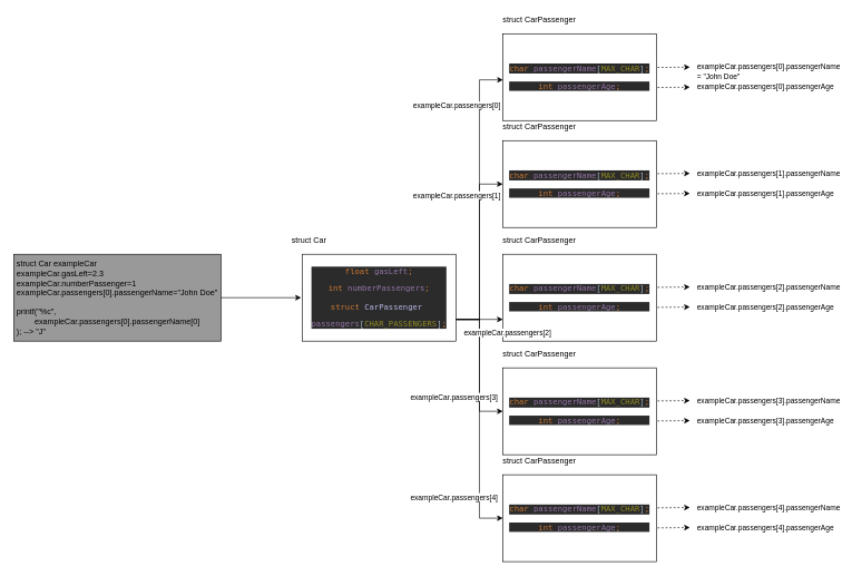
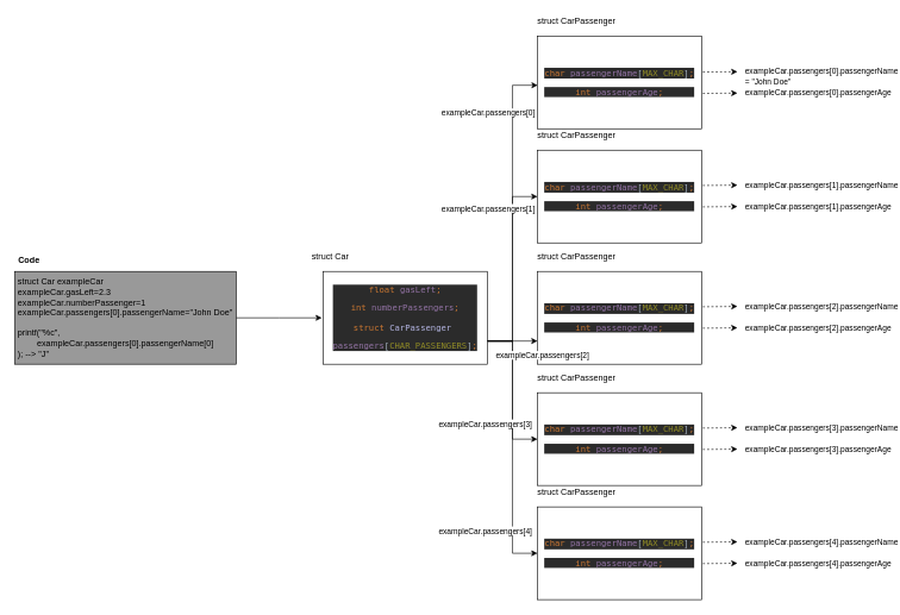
  <mxCell id="0" />
  <mxCell id="1" parent="0" />
  <mxCell id="2" value="&lt;pre style=&quot;background-color: #2b2b2b ; color: #a9b7c6 ; font-family: &amp;#34;jetbrains mono&amp;#34; , monospace ; font-size: 9 8pt&quot;&gt;&lt;span style=&quot;color: #cc7832&quot;&gt;char &lt;/span&gt;&lt;span style=&quot;color: #9373a5&quot;&gt;passengerName&lt;/span&gt;[&lt;span style=&quot;color: #908b25&quot;&gt;MAX_CHAR&lt;/span&gt;]&lt;span style=&quot;color: #cc7832&quot;&gt;;&lt;br&gt;&lt;/span&gt;&lt;/pre&gt;&lt;pre style=&quot;background-color: #2b2b2b ; color: #a9b7c6 ; font-family: &amp;#34;jetbrains mono&amp;#34; , monospace ; font-size: 9 8pt&quot;&gt;&lt;span style=&quot;color: #cc7832&quot;&gt;int &lt;/span&gt;&lt;span style=&quot;color: #9373a5&quot;&gt;passengerAge&lt;/span&gt;&lt;span style=&quot;color: #cc7832&quot;&gt;;&lt;br&gt;&lt;/span&gt;&lt;/pre&gt;" style="rounded=0;whiteSpace=wrap;html=1;" parent="1" vertex="1"><mxGeometry x="752" y="50" width="230" height="130" as="geometry" /></mxCell>
  <mxCell id="3" value="struct CarPassenger" style="text;html=1;strokeColor=none;fillColor=none;align=center;verticalAlign=middle;whiteSpace=wrap;rounded=0;" parent="1" vertex="1"><mxGeometry x="722" y="20" width="170" height="20" as="geometry" /></mxCell>
  <mxCell id="4" style="edgeStyle=orthogonalEdgeStyle;rounded=0;orthogonalLoop=1;jettySize=auto;html=1;exitX=1;exitY=0.75;exitDx=0;exitDy=0;entryX=0;entryY=0.75;entryDx=0;entryDy=0;" parent="1" source="5" target="9" edge="1"><mxGeometry relative="1" as="geometry" /></mxCell>
  <mxCell id="5" value="&lt;pre style=&quot;background-color: #2b2b2b ; color: #a9b7c6 ; font-family: &amp;#34;jetbrains mono&amp;#34; , monospace ; font-size: 9 8pt&quot;&gt;&lt;pre style=&quot;font-family: &amp;#34;jetbrains mono&amp;#34; , monospace&quot;&gt;&lt;pre style=&quot;font-family: &amp;#34;jetbrains mono&amp;#34; , monospace&quot;&gt;&lt;span style=&quot;color: #cc7832&quot;&gt;float &lt;/span&gt;&lt;span style=&quot;color: #9373a5&quot;&gt;gasLeft&lt;/span&gt;&lt;span style=&quot;color: #cc7832&quot;&gt;;&lt;/span&gt;&lt;/pre&gt;&lt;/pre&gt;&lt;pre style=&quot;font-family: &amp;#34;jetbrains mono&amp;#34; , monospace&quot;&gt;&lt;span style=&quot;color: #cc7832&quot;&gt;int &lt;/span&gt;&lt;span style=&quot;color: #9373a5&quot;&gt;numberPassengers&lt;/span&gt;&lt;span style=&quot;color: #cc7832&quot;&gt;;&lt;br&gt;&lt;/span&gt;&lt;/pre&gt;&lt;pre style=&quot;font-family: &amp;#34;jetbrains mono&amp;#34; , monospace&quot;&gt;&lt;span style=&quot;color: #cc7832&quot;&gt;struct &lt;/span&gt;&lt;span style=&quot;color: #b5b6e3&quot;&gt;CarPassenger &lt;/span&gt;&lt;/pre&gt;&lt;pre style=&quot;font-family: &amp;#34;jetbrains mono&amp;#34; , monospace&quot;&gt;&lt;span style=&quot;color: #9373a5&quot;&gt;passengers&lt;/span&gt;[&lt;span style=&quot;color: #908b25&quot;&gt;CHAR_PASSENGERS&lt;/span&gt;]&lt;span style=&quot;color: #cc7832&quot;&gt;;&lt;br&gt;&lt;/span&gt;&lt;/pre&gt;&lt;/pre&gt;" style="rounded=0;whiteSpace=wrap;html=1;" parent="1" vertex="1"><mxGeometry x="452" y="380" width="230" height="130" as="geometry" /></mxCell>
  <mxCell id="6" value="struct Car" style="text;html=1;strokeColor=none;fillColor=none;align=center;verticalAlign=middle;whiteSpace=wrap;rounded=0;" parent="1" vertex="1"><mxGeometry x="377" y="350" width="170" height="20" as="geometry" /></mxCell>
  <mxCell id="7" value="&lt;pre style=&quot;background-color: #2b2b2b ; color: #a9b7c6 ; font-family: &amp;#34;jetbrains mono&amp;#34; , monospace ; font-size: 9 8pt&quot;&gt;&lt;span style=&quot;color: #cc7832&quot;&gt;char &lt;/span&gt;&lt;span style=&quot;color: #9373a5&quot;&gt;passengerName&lt;/span&gt;[&lt;span style=&quot;color: #908b25&quot;&gt;MAX_CHAR&lt;/span&gt;]&lt;span style=&quot;color: #cc7832&quot;&gt;;&lt;br&gt;&lt;/span&gt;&lt;/pre&gt;&lt;pre style=&quot;background-color: #2b2b2b ; color: #a9b7c6 ; font-family: &amp;#34;jetbrains mono&amp;#34; , monospace ; font-size: 9 8pt&quot;&gt;&lt;span style=&quot;color: #cc7832&quot;&gt;int &lt;/span&gt;&lt;span style=&quot;color: #9373a5&quot;&gt;passengerAge&lt;/span&gt;&lt;span style=&quot;color: #cc7832&quot;&gt;;&lt;br&gt;&lt;/span&gt;&lt;/pre&gt;" style="rounded=0;whiteSpace=wrap;html=1;" parent="1" vertex="1"><mxGeometry x="752" y="210" width="230" height="130" as="geometry" /></mxCell>
  <mxCell id="8" value="struct CarPassenger" style="text;html=1;strokeColor=none;fillColor=none;align=center;verticalAlign=middle;whiteSpace=wrap;rounded=0;" parent="1" vertex="1"><mxGeometry x="722" y="180" width="170" height="20" as="geometry" /></mxCell>
  <mxCell id="9" value="&lt;pre style=&quot;background-color: #2b2b2b ; color: #a9b7c6 ; font-family: &amp;#34;jetbrains mono&amp;#34; , monospace ; font-size: 9 8pt&quot;&gt;&lt;span style=&quot;color: #cc7832&quot;&gt;char &lt;/span&gt;&lt;span style=&quot;color: #9373a5&quot;&gt;passengerName&lt;/span&gt;[&lt;span style=&quot;color: #908b25&quot;&gt;MAX_CHAR&lt;/span&gt;]&lt;span style=&quot;color: #cc7832&quot;&gt;;&lt;br&gt;&lt;/span&gt;&lt;/pre&gt;&lt;pre style=&quot;background-color: #2b2b2b ; color: #a9b7c6 ; font-family: &amp;#34;jetbrains mono&amp;#34; , monospace ; font-size: 9 8pt&quot;&gt;&lt;span style=&quot;color: #cc7832&quot;&gt;int &lt;/span&gt;&lt;span style=&quot;color: #9373a5&quot;&gt;passengerAge&lt;/span&gt;&lt;span style=&quot;color: #cc7832&quot;&gt;;&lt;br&gt;&lt;/span&gt;&lt;/pre&gt;" style="rounded=0;whiteSpace=wrap;html=1;" parent="1" vertex="1"><mxGeometry x="752" y="380" width="230" height="130" as="geometry" /></mxCell>
  <mxCell id="10" value="struct CarPassenger" style="text;html=1;strokeColor=none;fillColor=none;align=center;verticalAlign=middle;whiteSpace=wrap;rounded=0;" parent="1" vertex="1"><mxGeometry x="722" y="350" width="170" height="20" as="geometry" /></mxCell>
  <mxCell id="11" value="&lt;pre style=&quot;background-color: #2b2b2b ; color: #a9b7c6 ; font-family: &amp;#34;jetbrains mono&amp;#34; , monospace ; font-size: 9 8pt&quot;&gt;&lt;span style=&quot;color: #cc7832&quot;&gt;char &lt;/span&gt;&lt;span style=&quot;color: #9373a5&quot;&gt;passengerName&lt;/span&gt;[&lt;span style=&quot;color: #908b25&quot;&gt;MAX_CHAR&lt;/span&gt;]&lt;span style=&quot;color: #cc7832&quot;&gt;;&lt;br&gt;&lt;/span&gt;&lt;/pre&gt;&lt;pre style=&quot;background-color: #2b2b2b ; color: #a9b7c6 ; font-family: &amp;#34;jetbrains mono&amp;#34; , monospace ; font-size: 9 8pt&quot;&gt;&lt;span style=&quot;color: #cc7832&quot;&gt;int &lt;/span&gt;&lt;span style=&quot;color: #9373a5&quot;&gt;passengerAge&lt;/span&gt;&lt;span style=&quot;color: #cc7832&quot;&gt;;&lt;br&gt;&lt;/span&gt;&lt;/pre&gt;" style="rounded=0;whiteSpace=wrap;html=1;" parent="1" vertex="1"><mxGeometry x="752" y="550" width="230" height="130" as="geometry" /></mxCell>
  <mxCell id="12" value="struct CarPassenger" style="text;html=1;strokeColor=none;fillColor=none;align=center;verticalAlign=middle;whiteSpace=wrap;rounded=0;" parent="1" vertex="1"><mxGeometry x="722" y="520" width="170" height="20" as="geometry" /></mxCell>
  <mxCell id="13" value="&lt;pre style=&quot;background-color: #2b2b2b ; color: #a9b7c6 ; font-family: &amp;#34;jetbrains mono&amp;#34; , monospace ; font-size: 9 8pt&quot;&gt;&lt;span style=&quot;color: #cc7832&quot;&gt;char &lt;/span&gt;&lt;span style=&quot;color: #9373a5&quot;&gt;passengerName&lt;/span&gt;[&lt;span style=&quot;color: #908b25&quot;&gt;MAX_CHAR&lt;/span&gt;]&lt;span style=&quot;color: #cc7832&quot;&gt;;&lt;br&gt;&lt;/span&gt;&lt;/pre&gt;&lt;pre style=&quot;background-color: #2b2b2b ; color: #a9b7c6 ; font-family: &amp;#34;jetbrains mono&amp;#34; , monospace ; font-size: 9 8pt&quot;&gt;&lt;span style=&quot;color: #cc7832&quot;&gt;int &lt;/span&gt;&lt;span style=&quot;color: #9373a5&quot;&gt;passengerAge&lt;/span&gt;&lt;span style=&quot;color: #cc7832&quot;&gt;;&lt;br&gt;&lt;/span&gt;&lt;/pre&gt;" style="rounded=0;whiteSpace=wrap;html=1;" parent="1" vertex="1"><mxGeometry x="752" y="710" width="230" height="130" as="geometry" /></mxCell>
  <mxCell id="14" value="struct CarPassenger" style="text;html=1;strokeColor=none;fillColor=none;align=center;verticalAlign=middle;whiteSpace=wrap;rounded=0;" parent="1" vertex="1"><mxGeometry x="722" y="680" width="170" height="20" as="geometry" /></mxCell>
  <mxCell id="15" value="" style="endArrow=classic;html=1;exitX=1;exitY=0.75;exitDx=0;exitDy=0;entryX=0.001;entryY=0.531;entryDx=0;entryDy=0;entryPerimeter=0;edgeStyle=orthogonalEdgeStyle;rounded=0;" parent="1" source="5" target="2" edge="1"><mxGeometry width="50" height="50" relative="1" as="geometry"><mxPoint x="692" y="440" as="sourcePoint" /><mxPoint x="702" y="270" as="targetPoint" /></mxGeometry></mxCell>
  <mxCell id="16" value="exampleCar.passengers[0]" style="edgeLabel;html=1;align=center;verticalAlign=middle;resizable=0;points=[];" parent="15" vertex="1" connectable="0"><mxGeometry x="0.663" y="1" relative="1" as="geometry"><mxPoint x="-34" y="1" as="offset" /></mxGeometry></mxCell>
  <mxCell id="17" value="" style="endArrow=classic;html=1;exitX=1;exitY=0.75;exitDx=0;exitDy=0;entryX=0;entryY=0.5;entryDx=0;entryDy=0;edgeStyle=orthogonalEdgeStyle;rounded=0;" parent="1" source="5" target="7" edge="1"><mxGeometry width="50" height="50" relative="1" as="geometry"><mxPoint x="692" y="487.5" as="sourcePoint" /><mxPoint x="762.23" y="129.03" as="targetPoint" /></mxGeometry></mxCell>
  <mxCell id="18" value="exampleCar.passengers[1]" style="edgeLabel;html=1;align=center;verticalAlign=middle;resizable=0;points=[];" parent="17" vertex="1" connectable="0"><mxGeometry x="0.619" y="-1" relative="1" as="geometry"><mxPoint x="-36" as="offset" /></mxGeometry></mxCell>
  <mxCell id="19" style="edgeStyle=orthogonalEdgeStyle;rounded=0;orthogonalLoop=1;jettySize=auto;html=1;exitX=1;exitY=0.75;exitDx=0;exitDy=0;entryX=0;entryY=0.5;entryDx=0;entryDy=0;" parent="1" source="5" target="11" edge="1"><mxGeometry relative="1" as="geometry"><mxPoint x="692" y="487.5" as="sourcePoint" /><mxPoint x="762" y="487.5" as="targetPoint" /></mxGeometry></mxCell>
  <mxCell id="20" style="edgeStyle=orthogonalEdgeStyle;rounded=0;orthogonalLoop=1;jettySize=auto;html=1;exitX=1;exitY=0.75;exitDx=0;exitDy=0;entryX=0;entryY=0.5;entryDx=0;entryDy=0;" parent="1" source="5" target="13" edge="1"><mxGeometry relative="1" as="geometry"><mxPoint x="692" y="487.5" as="sourcePoint" /><mxPoint x="762" y="625" as="targetPoint" /></mxGeometry></mxCell>
  <mxCell id="21" value="&lt;span style=&quot;color: rgb(0 , 0 , 0) ; font-family: &amp;#34;helvetica&amp;#34; ; font-size: 11px ; font-style: normal ; font-weight: 400 ; letter-spacing: normal ; text-align: center ; text-indent: 0px ; text-transform: none ; word-spacing: 0px ; background-color: rgb(255 , 255 , 255) ; display: inline ; float: none&quot;&gt;exampleCar.passengers[2]&lt;/span&gt;" style="text;whiteSpace=wrap;html=1;" parent="1" vertex="1"><mxGeometry x="692" y="484" width="160" height="30" as="geometry" /></mxCell>
  <mxCell id="22" value="&lt;span style=&quot;color: rgb(0 , 0 , 0) ; font-family: &amp;#34;helvetica&amp;#34; ; font-size: 11px ; font-style: normal ; font-weight: 400 ; letter-spacing: normal ; text-align: center ; text-indent: 0px ; text-transform: none ; word-spacing: 0px ; background-color: rgb(255 , 255 , 255) ; display: inline ; float: none&quot;&gt;exampleCar.passengers[3]&lt;/span&gt;" style="text;whiteSpace=wrap;html=1;" parent="1" vertex="1"><mxGeometry x="612" y="580" width="160" height="30" as="geometry" /></mxCell>
  <mxCell id="23" value="&lt;span style=&quot;color: rgb(0 , 0 , 0) ; font-family: &amp;#34;helvetica&amp;#34; ; font-size: 11px ; font-style: normal ; font-weight: 400 ; letter-spacing: normal ; text-align: center ; text-indent: 0px ; text-transform: none ; word-spacing: 0px ; background-color: rgb(255 , 255 , 255) ; display: inline ; float: none&quot;&gt;exampleCar.passengers[4]&lt;/span&gt;" style="text;whiteSpace=wrap;html=1;" parent="1" vertex="1"><mxGeometry x="612" y="730" width="160" height="30" as="geometry" /></mxCell>
  <mxCell id="24" value="" style="endArrow=classic;html=1;dashed=1;exitX=1.007;exitY=0.619;exitDx=0;exitDy=0;exitPerimeter=0;" parent="1" source="2" edge="1"><mxGeometry width="50" height="50" relative="1" as="geometry"><mxPoint x="992" y="160" as="sourcePoint" /><mxPoint x="1032" y="130" as="targetPoint" /></mxGeometry></mxCell>
  <mxCell id="25" value="&lt;span style=&quot;color: rgb(0 , 0 , 0) ; font-family: &amp;#34;helvetica&amp;#34; ; font-size: 11px ; font-style: normal ; font-weight: 400 ; letter-spacing: normal ; text-align: center ; text-indent: 0px ; text-transform: none ; word-spacing: 0px ; background-color: rgb(255 , 255 , 255) ; display: inline ; float: none&quot;&gt;exampleCar.passengers[0].passengerAge&lt;/span&gt;" style="text;whiteSpace=wrap;html=1;" parent="1" vertex="1"><mxGeometry x="1041" y="116" width="160" height="30" as="geometry" /></mxCell>
  <mxCell id="26" value="" style="endArrow=classic;html=1;dashed=1;exitX=1.007;exitY=0.619;exitDx=0;exitDy=0;exitPerimeter=0;" parent="1" edge="1"><mxGeometry width="50" height="50" relative="1" as="geometry"><mxPoint x="983.61" y="100.47" as="sourcePoint" /><mxPoint x="1032" y="100" as="targetPoint" /></mxGeometry></mxCell>
  <mxCell id="27" value="&lt;span style=&quot;color: rgb(0 , 0 , 0) ; font-family: &amp;#34;helvetica&amp;#34; ; font-size: 11px ; font-style: normal ; font-weight: 400 ; letter-spacing: normal ; text-align: center ; text-indent: 0px ; text-transform: none ; word-spacing: 0px ; background-color: rgb(255 , 255 , 255) ; display: inline ; float: none&quot;&gt;exampleCar.passengers[0].passengerName = &quot;John Doe&quot;&lt;/span&gt;" style="text;whiteSpace=wrap;html=1;" parent="1" vertex="1"><mxGeometry x="1041" y="86" width="160" height="30" as="geometry" /></mxCell>
  <mxCell id="28" value="" style="endArrow=classic;html=1;dashed=1;exitX=1.007;exitY=0.619;exitDx=0;exitDy=0;exitPerimeter=0;" parent="1" edge="1"><mxGeometry width="50" height="50" relative="1" as="geometry"><mxPoint x="983.61" y="289.47" as="sourcePoint" /><mxPoint x="1032" y="289" as="targetPoint" /></mxGeometry></mxCell>
  <mxCell id="29" value="&lt;span style=&quot;color: rgb(0 , 0 , 0) ; font-family: &amp;#34;helvetica&amp;#34; ; font-size: 11px ; font-style: normal ; font-weight: 400 ; letter-spacing: normal ; text-align: center ; text-indent: 0px ; text-transform: none ; word-spacing: 0px ; background-color: rgb(255 , 255 , 255) ; display: inline ; float: none&quot;&gt;exampleCar.passengers[1].passengerAge&lt;/span&gt;" style="text;whiteSpace=wrap;html=1;" parent="1" vertex="1"><mxGeometry x="1041" y="275" width="160" height="30" as="geometry" /></mxCell>
  <mxCell id="30" value="" style="endArrow=classic;html=1;dashed=1;exitX=1.007;exitY=0.619;exitDx=0;exitDy=0;exitPerimeter=0;" parent="1" edge="1"><mxGeometry width="50" height="50" relative="1" as="geometry"><mxPoint x="983.61" y="259.47" as="sourcePoint" /><mxPoint x="1032" y="259" as="targetPoint" /></mxGeometry></mxCell>
  <mxCell id="31" value="&lt;span style=&quot;color: rgb(0 , 0 , 0) ; font-family: &amp;#34;helvetica&amp;#34; ; font-size: 11px ; font-style: normal ; font-weight: 400 ; letter-spacing: normal ; text-align: center ; text-indent: 0px ; text-transform: none ; word-spacing: 0px ; background-color: rgb(255 , 255 , 255) ; display: inline ; float: none&quot;&gt;exampleCar.passengers[1].passengerName&lt;/span&gt;" style="text;whiteSpace=wrap;html=1;" parent="1" vertex="1"><mxGeometry x="1041" y="245" width="160" height="30" as="geometry" /></mxCell>
  <mxCell id="32" value="" style="endArrow=classic;html=1;dashed=1;exitX=1.007;exitY=0.619;exitDx=0;exitDy=0;exitPerimeter=0;" parent="1" edge="1"><mxGeometry width="50" height="50" relative="1" as="geometry"><mxPoint x="983.61" y="459.47" as="sourcePoint" /><mxPoint x="1032" y="459" as="targetPoint" /></mxGeometry></mxCell>
  <mxCell id="33" value="&lt;span style=&quot;color: rgb(0 , 0 , 0) ; font-family: &amp;#34;helvetica&amp;#34; ; font-size: 11px ; font-style: normal ; font-weight: 400 ; letter-spacing: normal ; text-align: center ; text-indent: 0px ; text-transform: none ; word-spacing: 0px ; background-color: rgb(255 , 255 , 255) ; display: inline ; float: none&quot;&gt;exampleCar.passengers[2].passengerAge&lt;/span&gt;" style="text;whiteSpace=wrap;html=1;" parent="1" vertex="1"><mxGeometry x="1041" y="445" width="160" height="30" as="geometry" /></mxCell>
  <mxCell id="34" value="" style="endArrow=classic;html=1;dashed=1;exitX=1.007;exitY=0.619;exitDx=0;exitDy=0;exitPerimeter=0;" parent="1" edge="1"><mxGeometry width="50" height="50" relative="1" as="geometry"><mxPoint x="983.61" y="429.47" as="sourcePoint" /><mxPoint x="1032" y="429" as="targetPoint" /></mxGeometry></mxCell>
  <mxCell id="35" value="&lt;span style=&quot;color: rgb(0 , 0 , 0) ; font-family: &amp;#34;helvetica&amp;#34; ; font-size: 11px ; font-style: normal ; font-weight: 400 ; letter-spacing: normal ; text-align: center ; text-indent: 0px ; text-transform: none ; word-spacing: 0px ; background-color: rgb(255 , 255 , 255) ; display: inline ; float: none&quot;&gt;exampleCar.passengers[2].passengerName&lt;/span&gt;" style="text;whiteSpace=wrap;html=1;" parent="1" vertex="1"><mxGeometry x="1041" y="415" width="160" height="30" as="geometry" /></mxCell>
  <mxCell id="36" value="" style="endArrow=classic;html=1;dashed=1;exitX=1.007;exitY=0.619;exitDx=0;exitDy=0;exitPerimeter=0;" parent="1" edge="1"><mxGeometry width="50" height="50" relative="1" as="geometry"><mxPoint x="983.61" y="629.47" as="sourcePoint" /><mxPoint x="1032" y="629" as="targetPoint" /></mxGeometry></mxCell>
  <mxCell id="37" value="&lt;span style=&quot;color: rgb(0 , 0 , 0) ; font-family: &amp;#34;helvetica&amp;#34; ; font-size: 11px ; font-style: normal ; font-weight: 400 ; letter-spacing: normal ; text-align: center ; text-indent: 0px ; text-transform: none ; word-spacing: 0px ; background-color: rgb(255 , 255 , 255) ; display: inline ; float: none&quot;&gt;exampleCar.passengers[3].passengerAge&lt;/span&gt;" style="text;whiteSpace=wrap;html=1;" parent="1" vertex="1"><mxGeometry x="1041" y="615" width="160" height="30" as="geometry" /></mxCell>
  <mxCell id="38" value="" style="endArrow=classic;html=1;dashed=1;exitX=1.007;exitY=0.619;exitDx=0;exitDy=0;exitPerimeter=0;" parent="1" edge="1"><mxGeometry width="50" height="50" relative="1" as="geometry"><mxPoint x="983.61" y="599.47" as="sourcePoint" /><mxPoint x="1032" y="599" as="targetPoint" /></mxGeometry></mxCell>
  <mxCell id="39" value="&lt;span style=&quot;color: rgb(0 , 0 , 0) ; font-family: &amp;#34;helvetica&amp;#34; ; font-size: 11px ; font-style: normal ; font-weight: 400 ; letter-spacing: normal ; text-align: center ; text-indent: 0px ; text-transform: none ; word-spacing: 0px ; background-color: rgb(255 , 255 , 255) ; display: inline ; float: none&quot;&gt;exampleCar.passengers[3].passengerName&lt;/span&gt;" style="text;whiteSpace=wrap;html=1;" parent="1" vertex="1"><mxGeometry x="1041" y="585" width="160" height="30" as="geometry" /></mxCell>
  <mxCell id="40" value="" style="endArrow=classic;html=1;dashed=1;exitX=1.007;exitY=0.619;exitDx=0;exitDy=0;exitPerimeter=0;" parent="1" edge="1"><mxGeometry width="50" height="50" relative="1" as="geometry"><mxPoint x="983.61" y="789.47" as="sourcePoint" /><mxPoint x="1032" y="789" as="targetPoint" /></mxGeometry></mxCell>
  <mxCell id="41" value="&lt;span style=&quot;color: rgb(0 , 0 , 0) ; font-family: &amp;#34;helvetica&amp;#34; ; font-size: 11px ; font-style: normal ; font-weight: 400 ; letter-spacing: normal ; text-align: center ; text-indent: 0px ; text-transform: none ; word-spacing: 0px ; background-color: rgb(255 , 255 , 255) ; display: inline ; float: none&quot;&gt;exampleCar.passengers[4].passengerAge&lt;/span&gt;" style="text;whiteSpace=wrap;html=1;" parent="1" vertex="1"><mxGeometry x="1041" y="775" width="160" height="30" as="geometry" /></mxCell>
  <mxCell id="42" value="" style="endArrow=classic;html=1;dashed=1;exitX=1.007;exitY=0.619;exitDx=0;exitDy=0;exitPerimeter=0;" parent="1" edge="1"><mxGeometry width="50" height="50" relative="1" as="geometry"><mxPoint x="983.61" y="759.47" as="sourcePoint" /><mxPoint x="1032" y="759" as="targetPoint" /></mxGeometry></mxCell>
  <mxCell id="43" value="&lt;span style=&quot;color: rgb(0 , 0 , 0) ; font-family: &amp;#34;helvetica&amp;#34; ; font-size: 11px ; font-style: normal ; font-weight: 400 ; letter-spacing: normal ; text-align: center ; text-indent: 0px ; text-transform: none ; word-spacing: 0px ; background-color: rgb(255 , 255 , 255) ; display: inline ; float: none&quot;&gt;exampleCar.passengers[4].passengerName&lt;/span&gt;" style="text;whiteSpace=wrap;html=1;" parent="1" vertex="1"><mxGeometry x="1041" y="745" width="160" height="30" as="geometry" /></mxCell>
+ <mxCell id="44" value="&lt;b&gt;Code&lt;/b&gt;" style="text;html=1;strokeColor=none;fillColor=none;align=center;verticalAlign=middle;whiteSpace=wrap;rounded=0;" parent="1" vertex="1"><mxGeometry x="20" y="355" width="40" height="20" as="geometry" /></mxCell>
  <mxCell id="45" style="edgeStyle=orthogonalEdgeStyle;rounded=0;orthogonalLoop=1;jettySize=auto;html=1;exitX=1;exitY=0.5;exitDx=0;exitDy=0;" edge="1" parent="1" source="46"><mxGeometry relative="1" as="geometry"><mxPoint x="450" y="445" as="targetPoint" /></mxGeometry></mxCell>
  <mxCell id="46" value="&lt;div style=&quot;color: rgb(51 , 51 , 51) ; text-align: left&quot;&gt;&lt;span style=&quot;color: rgb(0 , 0 , 0)&quot;&gt;struct Car exampleCar&lt;/span&gt;&lt;/div&gt;&lt;div style=&quot;color: rgb(51 , 51 , 51) ; text-align: left&quot;&gt;&lt;span style=&quot;color: rgb(0 , 0 , 0)&quot;&gt;exampleCar.gasLeft=2.3&lt;/span&gt;&lt;/div&gt;&lt;font color=&quot;#000000&quot;&gt;&lt;div style=&quot;text-align: left&quot;&gt;exampleCar.numberPassenger=1&lt;/div&gt;&lt;div style=&quot;text-align: left&quot;&gt;exampleCar.passengers[0].passengerName=&quot;John Doe&quot;&lt;/div&gt;&lt;div style=&quot;text-align: left&quot;&gt;&lt;br&gt;&lt;/div&gt;&lt;div style=&quot;text-align: left&quot;&gt;printf(&quot;%c&quot;,&lt;/div&gt;&lt;/font&gt;&lt;span style=&quot;text-align: left&quot;&gt;exampleCar.passengers[0].passengerName[0]&lt;/span&gt;&lt;font color=&quot;#000000&quot;&gt;&lt;div style=&quot;text-align: left&quot;&gt;); --&amp;gt; &quot;J&quot;&lt;/div&gt;&lt;/font&gt;" style="rounded=0;whiteSpace=wrap;html=1;fillColor=#999999;" parent="1" vertex="1"><mxGeometry x="20" y="380" width="310" height="130" as="geometry" /></mxCell>
